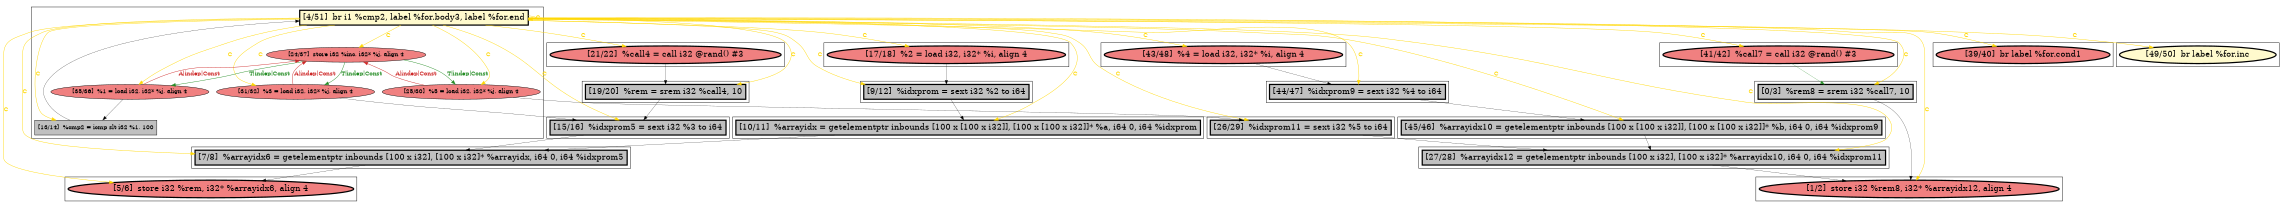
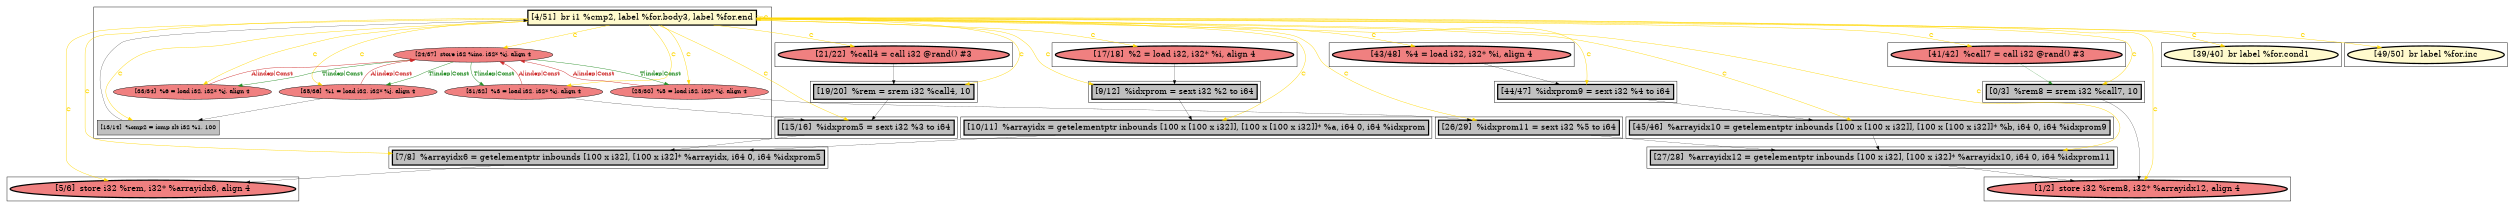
  digraph {
    node [fillcolor=grey fontsize=20 penwidth=3.0 shape=ellipse style=filled]
    edge [color=gold fontcolor=gold penwidth=1.0 style=solid]
    n1 [label="[7/8]  %arrayidx6 = getelementptr inbounds [100 x i32], [100 x i32]* %arrayidx, i64 0, i64 %idxprom5" shape=rectangle]
-   n2 [fillcolor=lightcoral label="[39/40]  br label %for.cond1"]
+   n2 [fillcolor=lemonchiffon label="[39/40]  br label %for.cond1"]
    n3 [label="[10/11]  %arrayidx = getelementptr inbounds [100 x [100 x i32]], [100 x [100 x i32]]* %a, i64 0, i64 %idxprom" shape=rectangle]
    n4 [label="[9/12]  %idxprom = sext i32 %2 to i64" shape=rectangle]
    n5 [fillcolor=lightcoral label="[17/18]  %2 = load i32, i32* %i, align 4"]
    n6 [fillcolor=lightcoral label="[43/48]  %4 = load i32, i32* %i, align 4"]
    n7 [label="[45/46]  %arrayidx10 = getelementptr inbounds [100 x [100 x i32]], [100 x [100 x i32]]* %b, i64 0, i64 %idxprom9" shape=rectangle]
    n8 [fillcolor=lightcoral label="[5/6]  store i32 %rem, i32* %arrayidx6, align 4"]
    n9 [label="[26/29]  %idxprom11 = sext i32 %5 to i64" shape=rectangle]
    n10 [label="[15/16]  %idxprom5 = sext i32 %3 to i64" shape=rectangle]
    n11 [fillcolor=lightcoral label="[1/2]  store i32 %rem8, i32* %arrayidx12, align 4"]
    n12 [label="[44/47]  %idxprom9 = sext i32 %4 to i64" shape=rectangle]
    n13 [fillcolor=lightcoral label="[21/22]  %call4 = call i32 @rand() #3"]
    n14 [label="[0/3]  %rem8 = srem i32 %call7, 10" shape=rectangle]
    n15 [fillcolor=lemonchiffon label="[4/51]  br i1 %cmp2, label %for.body3, label %for.end" shape=box]
    n16 [fillcolor=lightcoral label="[24/37]  store i32 %inc, i32* %j, align 4" fontsize="" penwidth=""]
    n17 [fillcolor=lightcoral label="[35/36]  %1 = load i32, i32* %j, align 4" fontsize="" penwidth=""]
+   n18 [fillcolor=lightcoral label="[33/34]  %6 = load i32, i32* %j, align 4" fontsize="" penwidth=""]
    n19 [fillcolor=lightcoral label="[31/32]  %3 = load i32, i32* %j, align 4" fontsize="" penwidth=""]
    n20 [label="[13/14]  %cmp2 = icmp slt i32 %1, 100" shape=rectangle fontsize="" penwidth=""]
    n21 [fillcolor=lightcoral label="[25/30]  %5 = load i32, i32* %j, align 4" fontsize="" penwidth=""]
    n22 [fillcolor=lightcoral label="[41/42]  %call7 = call i32 @rand() #3"]
    n23 [fillcolor=lemonchiffon label="[49/50]  br label %for.inc"]
    n24 [label="[27/28]  %arrayidx12 = getelementptr inbounds [100 x i32], [100 x i32]* %arrayidx10, i64 0, i64 %idxprom11" shape=rectangle]
    n25 [label="[19/20]  %rem = srem i32 %call4, 10" shape=rectangle]
    subgraph cluster_1 {
      n1
    }
    subgraph cluster_2 {
      n2
    }
    subgraph cluster_3 {
      n3
    }
    subgraph cluster_4 {
      n4
    }
    subgraph cluster_5 {
      n5
    }
    subgraph cluster_6 {
      n6
    }
    subgraph cluster_7 {
      n7
    }
    subgraph cluster_8 {
      n8
    }
    subgraph cluster_9 {
      n9
    }
    subgraph cluster_10 {
      n10
    }
    subgraph cluster_11 {
      n11
    }
    subgraph cluster_12 {
      n12
    }
    subgraph cluster_13 {
      n13
    }
    subgraph cluster_14 {
      n14
    }
    subgraph cluster_15 {
      n15
      n16
      n17
+     n18
      n19
      n20
      n21
    }
    subgraph cluster_16 {
      n22
    }
    subgraph cluster_17 {
      n23
    }
    subgraph cluster_18 {
      n24
    }
    subgraph cluster_19 {
      n25
    }
    n1 -> n8 [color=black fontcolor=black penwidth=0.5]
    n3 -> n1 [color=black fontcolor=black penwidth=0.5]
    n4 -> n3 [color=black fontcolor=black penwidth=0.5]
    n5 -> n4 [color=black fontcolor=black penwidth=0.5]
    n6 -> n12 [color=black fontcolor=black penwidth=0.5]
    n7 -> n24 [color=black fontcolor=black penwidth=0.5]
    n9 -> n24 [color=black fontcolor=black penwidth=0.5]
    n10 -> n1 [color=black fontcolor=black penwidth=0.5]
    n12 -> n7 [color=black fontcolor=black penwidth=0.5]
    n13 -> n25 [color=black fontcolor=black penwidth=0.5]
    n14 -> n11 [color=black fontcolor=black penwidth=0.5]
    n15 -> n1 [label=C]
    n15 -> n2 [label=C]
    n15 -> n3 [label=C]
    n15 -> n4 [label=C]
    n15 -> n5 [label=C]
    n15 -> n6 [label=C]
    n15 -> n7 [label=C]
    n15 -> n8 [label=C]
    n15 -> n9 [label=C]
    n15 -> n10 [label=C]
    n15 -> n11 [label=C]
    n15 -> n12 [label=C]
    n15 -> n13 [label=C]
    n15 -> n14 [label=C]
    n15 -> n15 [label=C]
    n15 -> n16 [label=C]
    n15 -> n17 [label=C]
+   n15 -> n18 [label=C]
    n15 -> n19 [label=C]
    n15 -> n20 [label=C]
    n15 -> n21 [label=C]
    n15 -> n22 [label=C]
    n15 -> n23 [label=C]
    n15 -> n24 [label=C]
    n15 -> n25 [label=C]
    n16 -> n17 [color=forestgreen fontcolor=forestgreen label="T|indep|Const"]
+   n16 -> n18 [color=forestgreen fontcolor=forestgreen label="T|indep|Const"]
    n16 -> n19 [color=forestgreen fontcolor=forestgreen label="T|indep|Const"]
    n16 -> n21 [color=forestgreen fontcolor=forestgreen label="T|indep|Const"]
    n17 -> n16 [color=firebrick3 fontcolor=firebrick3 label="A|indep|Const"]
    n17 -> n20 [color=black fontcolor=black penwidth=0.5]
+   n18 -> n16 [color=firebrick3 fontcolor=firebrick3 label="A|indep|Const"]
    n19 -> n10 [color=black fontcolor=black penwidth=0.5]
    n19 -> n16 [color=firebrick3 fontcolor=firebrick3 label="A|indep|Const"]
    n20 -> n15 [color=black fontcolor=black penwidth=0.5]
    n21 -> n9 [color=black fontcolor=black penwidth=0.5]
    n21 -> n16 [color=firebrick3 fontcolor=firebrick3 label="A|indep|Const"]
    n22 -> n14 [color=forestgreen fontcolor=black penwidth=0.5]
    n24 -> n11 [color=black fontcolor=black penwidth=0.5]
    n25 -> n10 [color=black fontcolor=black penwidth=0.5]
  }
